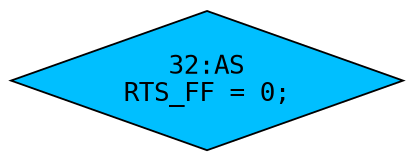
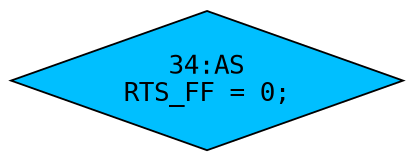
  strict digraph {
    fontname="DejaVu Sans Mono"
-   n1 [ast="<pyverilog.vparser.ast.Assign object at 0x7fdb0bed6590>" def_var="['RTS_FF']" fillcolor=deepskyblue label="32:AS\nRTS_FF = 0;" statements="[]" style=filled typ=Assign use_var="[]" shape=diamond fontname="DejaVu Sans Mono"]
+   n1 [ast="<pyverilog.vparser.ast.Assign object at 0x7fdb0bed6590>" def_var="['RTS_FF']" fillcolor=deepskyblue label="34:AS\nRTS_FF = 0;" statements="[]" style=filled typ=Assign use_var="[]" shape=diamond fontname="DejaVu Sans Mono"]
  }
